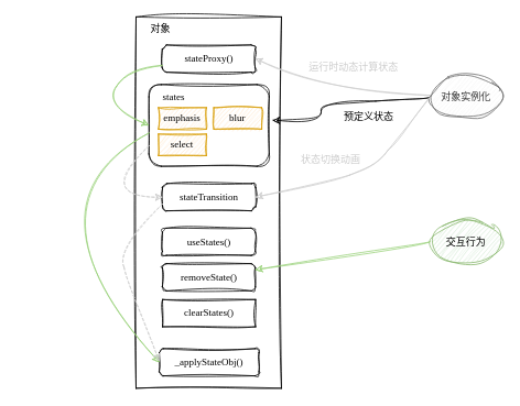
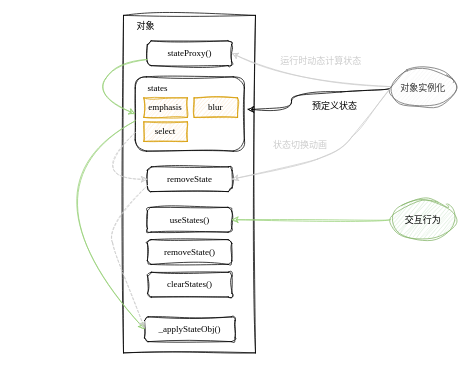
  <mxCell id="0" />
  <mxCell id="1" parent="0" />
  <mxCell id="2" value="" style="rounded=0;whiteSpace=wrap;html=1;sketch=1;curveFitting=1;jiggle=2;fontFamily=Comic Sans MS;" vertex="1" parent="1"><mxGeometry x="164" y="20" width="176" height="450" as="geometry" /></mxCell>
  <mxCell id="3" value="对象" style="text;html=1;strokeColor=none;fillColor=none;align=center;verticalAlign=middle;whiteSpace=wrap;rounded=0;sketch=1;curveFitting=1;jiggle=2;fontFamily=Comic Sans MS;" vertex="1" parent="1"><mxGeometry x="164" y="20" width="60" height="30" as="geometry" /></mxCell>
  <mxCell id="4" value="" style="rounded=1;whiteSpace=wrap;html=1;sketch=1;curveFitting=1;jiggle=2;fontFamily=Comic Sans MS;" vertex="1" parent="1"><mxGeometry x="179.62" y="102" width="145.5" height="99" as="geometry" /></mxCell>
  <mxCell id="5" value="states" style="text;html=1;strokeColor=none;fillColor=none;align=center;verticalAlign=middle;whiteSpace=wrap;rounded=0;sketch=1;curveFitting=1;jiggle=2;fontFamily=Comic Sans MS;" vertex="1" parent="1"><mxGeometry x="179.62" y="102" width="60" height="30" as="geometry" /></mxCell>
  <mxCell id="6" value="emphasis" style="rounded=0;whiteSpace=wrap;html=1;sketch=1;curveFitting=1;jiggle=2;fillColor=#ffe6cc;strokeColor=#d79b00;fontFamily=Comic Sans MS;" vertex="1" parent="1"><mxGeometry x="191.12" y="130" width="58" height="26" as="geometry" /></mxCell>
  <mxCell id="7" value="blur" style="rounded=0;whiteSpace=wrap;html=1;sketch=1;curveFitting=1;jiggle=2;fillColor=#ffe6cc;strokeColor=#d79b00;fontFamily=Comic Sans MS;" vertex="1" parent="1"><mxGeometry x="258.12" y="130" width="58" height="26" as="geometry" /></mxCell>
  <mxCell id="8" value="select" style="rounded=0;whiteSpace=wrap;html=1;sketch=1;curveFitting=1;jiggle=2;fillColor=#ffe6cc;strokeColor=#d79b00;fontFamily=Comic Sans MS;" vertex="1" parent="1"><mxGeometry x="191.12" y="162" width="58" height="26" as="geometry" /></mxCell>
  <mxCell id="9" value="useStates()" style="rounded=1;whiteSpace=wrap;html=1;sketch=1;fontFamily=Comic Sans MS;curveFitting=1;jiggle=2;" vertex="1" parent="1"><mxGeometry x="195.87" y="276" width="112.5" height="33" as="geometry" /></mxCell>
  <mxCell id="10" value="removeState()" style="rounded=1;whiteSpace=wrap;html=1;sketch=1;fontFamily=Comic Sans MS;curveFitting=1;jiggle=2;" vertex="1" parent="1"><mxGeometry x="195.87" y="319" width="112.5" height="33" as="geometry" /></mxCell>
- <mxCell id="11" value="clearStates()" style="whiteSpace=wrap;html=1;sketch=1;fontFamily=Comic Sans MS;curveFitting=1;jiggle=2;rounded=0;" vertex="1" parent="1"><mxGeometry x="196.12" y="362.5" width="112.5" height="33" as="geometry" /></mxCell>
+ <mxCell id="11" value="clearStates()" style="rounded=1;whiteSpace=wrap;html=1;sketch=1;fontFamily=Comic Sans MS;curveFitting=1;jiggle=2;" vertex="1" parent="1"><mxGeometry x="196.12" y="362.5" width="112.5" height="33" as="geometry" /></mxCell>
  <mxCell id="12" value="stateProxy()" style="rounded=1;whiteSpace=wrap;html=1;sketch=1;fontFamily=Comic Sans MS;curveFitting=1;jiggle=2;" vertex="1" parent="1"><mxGeometry x="195.75" y="54" width="112.5" height="33" as="geometry" /></mxCell>
- <mxCell id="13" value="stateTransition" style="rounded=1;whiteSpace=wrap;html=1;sketch=1;fontFamily=Comic Sans MS;curveFitting=1;jiggle=2;" vertex="1" parent="1"><mxGeometry x="196.12" y="222" width="112.62" height="33" as="geometry" /></mxCell>
+ <mxCell id="13" value="removeState" style="rounded=1;whiteSpace=wrap;html=1;sketch=1;fontFamily=Comic Sans MS;curveFitting=1;jiggle=2;" vertex="1" parent="1"><mxGeometry x="196.12" y="222" width="112.62" height="33" as="geometry" /></mxCell>
  <mxCell id="14" value="交互行为" style="ellipse;whiteSpace=wrap;html=1;sketch=1;fontFamily=Comic Sans MS;fillColor=#d5e8d4;strokeColor=#82b366;curveFitting=1;jiggle=2;" vertex="1" parent="1"><mxGeometry x="520" y="266" width="87" height="53" as="geometry" /></mxCell>
  <mxCell id="15" value="对象实例化" style="ellipse;whiteSpace=wrap;html=1;sketch=1;fontFamily=Comic Sans MS;fillColor=#f5f5f5;strokeColor=#666666;fontColor=#333333;curveFitting=1;jiggle=2;" vertex="1" parent="1"><mxGeometry x="520" y="90.5" width="87" height="53" as="geometry" /></mxCell>
  <mxCell id="16" value="" style="endArrow=classic;html=1;rounded=0;fontFamily=Comic Sans MS;exitX=0;exitY=0.5;exitDx=0;exitDy=0;entryX=1.027;entryY=0.438;entryDx=0;entryDy=0;entryPerimeter=0;edgeStyle=orthogonalEdgeStyle;curved=1;strokeColor=#000000;sketch=1;curveFitting=1;jiggle=2;" edge="1" parent="1" source="15" target="4"><mxGeometry width="50" height="50" relative="1" as="geometry"><mxPoint x="497" y="329" as="sourcePoint" /><mxPoint x="547" y="279" as="targetPoint" /><Array as="points"><mxPoint x="520" y="122" /><mxPoint x="388" y="122" /><mxPoint x="388" y="145" /></Array></mxGeometry></mxCell>
  <mxCell id="17" value="" style="curved=1;endArrow=classic;html=1;rounded=0;fontFamily=Comic Sans MS;entryX=1;entryY=0.5;entryDx=0;entryDy=0;strokeColor=#CCCCCC;sketch=1;curveFitting=1;jiggle=2;" edge="1" parent="1" target="12"><mxGeometry width="50" height="50" relative="1" as="geometry"><mxPoint x="520" y="115" as="sourcePoint" /><mxPoint x="547" y="279" as="targetPoint" /><Array as="points"><mxPoint x="388" y="107" /></Array></mxGeometry></mxCell>
  <mxCell id="18" value="预定义状态" style="text;html=1;strokeColor=none;fillColor=none;align=center;verticalAlign=middle;whiteSpace=wrap;rounded=0;fontFamily=Comic Sans MS;sketch=1;curveFitting=1;jiggle=2;" vertex="1" parent="1"><mxGeometry x="408" y="126" width="76" height="30" as="geometry" /></mxCell>
  <mxCell id="19" value="运行时动态计算状态" style="text;html=1;strokeColor=none;fillColor=none;align=center;verticalAlign=middle;whiteSpace=wrap;rounded=0;fontFamily=Comic Sans MS;fontColor=#CCCCCC;sketch=1;curveFitting=1;jiggle=2;" vertex="1" parent="1"><mxGeometry x="372" y="66" width="111" height="30" as="geometry" /></mxCell>
  <mxCell id="20" value="" style="curved=1;endArrow=classic;html=1;rounded=0;strokeColor=#CCCCCC;fontFamily=Comic Sans MS;fontColor=#CCCCCC;entryX=1;entryY=0.5;entryDx=0;entryDy=0;exitX=0;exitY=0.5;exitDx=0;exitDy=0;sketch=1;curveFitting=1;jiggle=2;" edge="1" parent="1" source="15" target="13"><mxGeometry width="50" height="50" relative="1" as="geometry"><mxPoint x="497" y="321" as="sourcePoint" /><mxPoint x="547" y="271" as="targetPoint" /><Array as="points"><mxPoint x="490" y="157" /><mxPoint x="448" y="206" /><mxPoint x="398" y="217" /></Array></mxGeometry></mxCell>
  <mxCell id="21" value="状态切换动画" style="text;html=1;strokeColor=none;fillColor=none;align=center;verticalAlign=middle;whiteSpace=wrap;rounded=0;fontFamily=Comic Sans MS;fontColor=#CCCCCC;sketch=1;curveFitting=1;jiggle=2;" vertex="1" parent="1"><mxGeometry x="356" y="178" width="88" height="30" as="geometry" /></mxCell>
- <mxCell id="22" value="" style="endArrow=classic;html=1;rounded=0;strokeColor=#97D077;fontFamily=Comic Sans MS;fontColor=#CCCCCC;curved=1;exitX=0;exitY=0.5;exitDx=0;exitDy=0;sketch=1;curveFitting=1;jiggle=2;" edge="1" parent="1" source="14" target="10"><mxGeometry width="50" height="50" relative="1" as="geometry"><mxPoint x="497" y="299" as="sourcePoint" /><mxPoint x="547" y="249" as="targetPoint" /></mxGeometry></mxCell>
+ <mxCell id="22" value="" style="endArrow=classic;html=1;rounded=0;strokeColor=#97D077;fontFamily=Comic Sans MS;fontColor=#CCCCCC;curved=1;entryX=1;entryY=0.5;entryDx=0;entryDy=0;exitX=0;exitY=0.5;exitDx=0;exitDy=0;sketch=1;curveFitting=1;jiggle=2;" edge="1" parent="1" source="14" target="9"><mxGeometry width="50" height="50" relative="1" as="geometry"><mxPoint x="497" y="299" as="sourcePoint" /><mxPoint x="547" y="249" as="targetPoint" /></mxGeometry></mxCell>
  <mxCell id="23" value="" style="curved=1;endArrow=classic;html=1;rounded=0;sketch=1;strokeColor=#97D077;fontFamily=Comic Sans MS;fontColor=#CCCCCC;entryX=0;entryY=0.5;entryDx=0;entryDy=0;exitX=0;exitY=0.75;exitDx=0;exitDy=0;" edge="1" parent="1" source="12" target="4"><mxGeometry width="50" height="50" relative="1" as="geometry"><mxPoint x="497" y="299" as="sourcePoint" /><mxPoint x="547" y="249" as="targetPoint" /><Array as="points"><mxPoint x="156" y="83" /><mxPoint x="124" y="126" /></Array></mxGeometry></mxCell>
  <mxCell id="24" value="_applyStateObj()" style="rounded=1;whiteSpace=wrap;html=1;sketch=1;fontFamily=Comic Sans MS;curveFitting=1;jiggle=2;" vertex="1" parent="1"><mxGeometry x="192.05" y="422" width="120.76" height="33" as="geometry" /></mxCell>
  <mxCell id="25" value="" style="curved=1;endArrow=classic;html=1;rounded=0;sketch=1;strokeColor=#97D077;fontFamily=Comic Sans MS;fontColor=#CCCCCC;entryX=0;entryY=0.5;entryDx=0;entryDy=0;exitX=0;exitY=0.593;exitDx=0;exitDy=0;exitPerimeter=0;" edge="1" parent="1" source="4" target="24"><mxGeometry width="50" height="50" relative="1" as="geometry"><mxPoint x="497" y="299" as="sourcePoint" /><mxPoint x="547" y="249" as="targetPoint" /><Array as="points"><mxPoint x="20" y="249" /></Array></mxGeometry></mxCell>
  <mxCell id="26" value="" style="curved=1;endArrow=classic;html=1;rounded=0;sketch=1;strokeColor=#CCCCCC;fontFamily=Comic Sans MS;fontColor=#CCCCCC;exitX=0;exitY=0.75;exitDx=0;exitDy=0;entryX=0;entryY=0.5;entryDx=0;entryDy=0;dashed=1;" edge="1" parent="1" source="4" target="13"><mxGeometry width="50" height="50" relative="1" as="geometry"><mxPoint x="497" y="299" as="sourcePoint" /><mxPoint x="547" y="249" as="targetPoint" /><Array as="points"><mxPoint x="116" y="239" /></Array></mxGeometry></mxCell>
  <mxCell id="27" value="" style="curved=1;endArrow=classic;html=1;rounded=0;dashed=1;sketch=1;strokeColor=#CCCCCC;fontFamily=Comic Sans MS;fontColor=#CCCCCC;exitX=0;exitY=0.75;exitDx=0;exitDy=0;" edge="1" parent="1" source="13"><mxGeometry width="50" height="50" relative="1" as="geometry"><mxPoint x="497" y="299" as="sourcePoint" /><mxPoint x="192" y="437" as="targetPoint" /><Array as="points"><mxPoint x="142" y="300" /><mxPoint x="157" y="347" /></Array></mxGeometry></mxCell>
